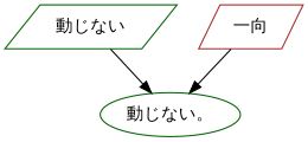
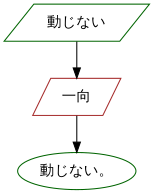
  digraph {
    node [color=darkgreen shape=parallelogram]
    n1 [label="動じない"]
    n2 [label="動じない。" shape=ellipse]
    n3 [color=brown label="一向"]
-   n1 -> n2
+   n1 -> n3
    n3 -> n2
  }
